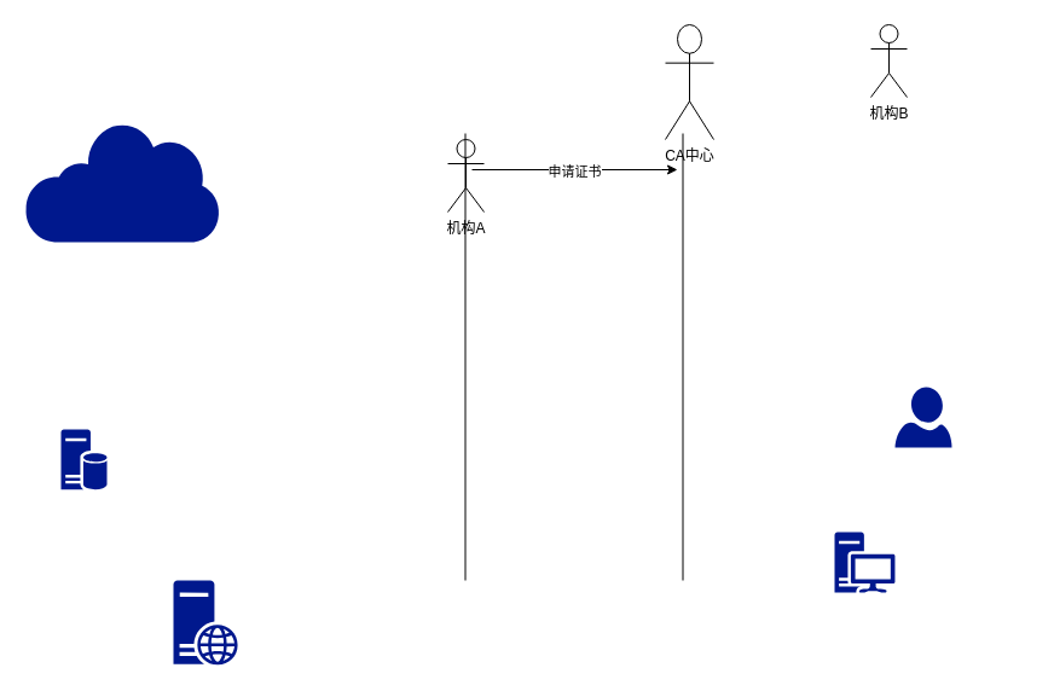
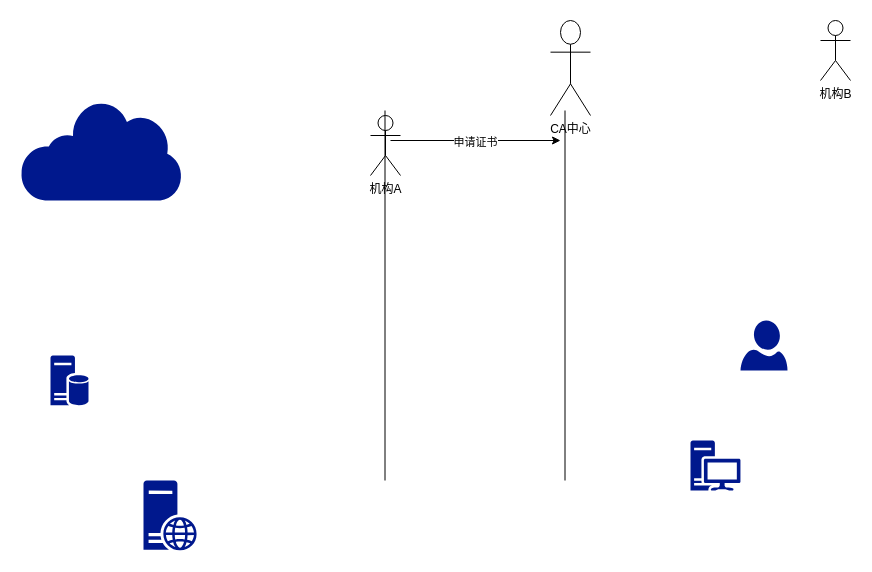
  <mxCell id="0" />
  <mxCell id="1" parent="0" />
  <mxCell id="2" value="机构A" style="shape=umlActor;verticalLabelPosition=bottom;verticalAlign=top;html=1;outlineConnect=0;movable=1;resizable=1;rotatable=1;deletable=1;editable=1;locked=0;connectable=1;" parent="1" vertex="1"><mxGeometry x="370" y="115" width="30" height="60" as="geometry" /></mxCell>
- <mxCell id="3" value="机构B" style="shape=umlActor;verticalLabelPosition=bottom;verticalAlign=top;html=1;outlineConnect=0;" parent="1" vertex="1"><mxGeometry x="720" y="20" width="30" height="60" as="geometry" /></mxCell>
+ <mxCell id="3" value="机构B" style="shape=umlActor;verticalLabelPosition=bottom;verticalAlign=top;html=1;outlineConnect=0;" parent="1" vertex="1"><mxGeometry x="820" y="20" width="30" height="60" as="geometry" /></mxCell>
  <mxCell id="4" value="" style="endArrow=none;html=1;rounded=0;" parent="1" edge="1"><mxGeometry width="50" height="50" relative="1" as="geometry"><mxPoint x="384.5" y="480" as="sourcePoint" /><mxPoint x="384.5" y="110" as="targetPoint" /></mxGeometry></mxCell>
  <mxCell id="5" value="CA中心" style="shape=umlActor;verticalLabelPosition=bottom;verticalAlign=top;html=1;outlineConnect=0;" vertex="1" parent="1"><mxGeometry x="550" y="20" width="40" height="95" as="geometry" /></mxCell>
  <mxCell id="6" value="" style="endArrow=none;html=1;rounded=0;" edge="1" parent="1"><mxGeometry width="50" height="50" relative="1" as="geometry"><mxPoint x="564.5" y="480" as="sourcePoint" /><mxPoint x="564.5" y="110" as="targetPoint" /></mxGeometry></mxCell>
  <mxCell id="7" value="" style="endArrow=classic;html=1;rounded=0;" edge="1" parent="1"><mxGeometry width="50" height="50" relative="1" as="geometry"><mxPoint x="390" y="140" as="sourcePoint" /><mxPoint x="560" y="140" as="targetPoint" /></mxGeometry></mxCell>
  <mxCell id="8" value="申请证书" style="edgeLabel;html=1;align=center;verticalAlign=middle;resizable=0;points=[];" vertex="1" connectable="0" parent="7"><mxGeometry x="-0.014" y="-1" relative="1" as="geometry"><mxPoint as="offset" /></mxGeometry></mxCell>
  <mxCell id="9" value="" style="sketch=0;aspect=fixed;pointerEvents=1;shadow=0;dashed=0;html=1;strokeColor=none;labelPosition=center;verticalLabelPosition=bottom;verticalAlign=top;align=center;fillColor=#00188D;shape=mxgraph.mscae.enterprise.internet" vertex="1" parent="1"><mxGeometry x="20" y="100" width="161.29" height="100" as="geometry" /></mxCell>
  <mxCell id="10" value="" style="sketch=0;aspect=fixed;pointerEvents=1;shadow=0;dashed=0;html=1;strokeColor=none;labelPosition=center;verticalLabelPosition=bottom;verticalAlign=top;align=center;fillColor=#00188D;shape=mxgraph.mscae.enterprise.database_server" vertex="1" parent="1"><mxGeometry x="50" y="355" width="38" height="50" as="geometry" /></mxCell>
  <mxCell id="11" value="" style="sketch=0;aspect=fixed;pointerEvents=1;shadow=0;dashed=0;html=1;strokeColor=none;labelPosition=center;verticalLabelPosition=bottom;verticalAlign=top;align=center;fillColor=#00188D;shape=mxgraph.mscae.enterprise.web_server" vertex="1" parent="1"><mxGeometry x="143" y="480" width="53.2" height="70" as="geometry" /></mxCell>
  <mxCell id="12" value="" style="sketch=0;aspect=fixed;pointerEvents=1;shadow=0;dashed=0;html=1;strokeColor=none;labelPosition=center;verticalLabelPosition=bottom;verticalAlign=top;align=center;fillColor=#00188D;shape=mxgraph.azure.user" vertex="1" parent="1"><mxGeometry x="740" y="320" width="47" height="50" as="geometry" /></mxCell>
  <mxCell id="13" value="" style="sketch=0;aspect=fixed;pointerEvents=1;shadow=0;dashed=0;html=1;strokeColor=none;labelPosition=center;verticalLabelPosition=bottom;verticalAlign=top;align=center;fillColor=#00188D;shape=mxgraph.mscae.enterprise.workstation_client" vertex="1" parent="1"><mxGeometry x="690" y="440" width="50" height="50" as="geometry" /></mxCell>
